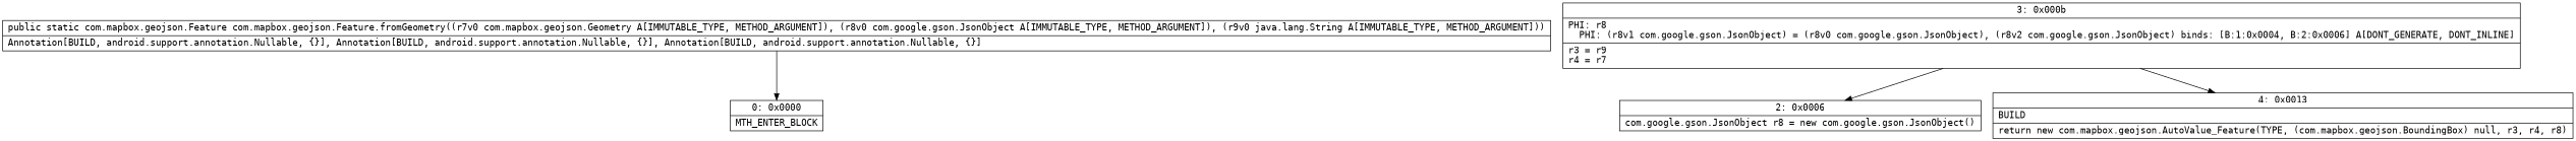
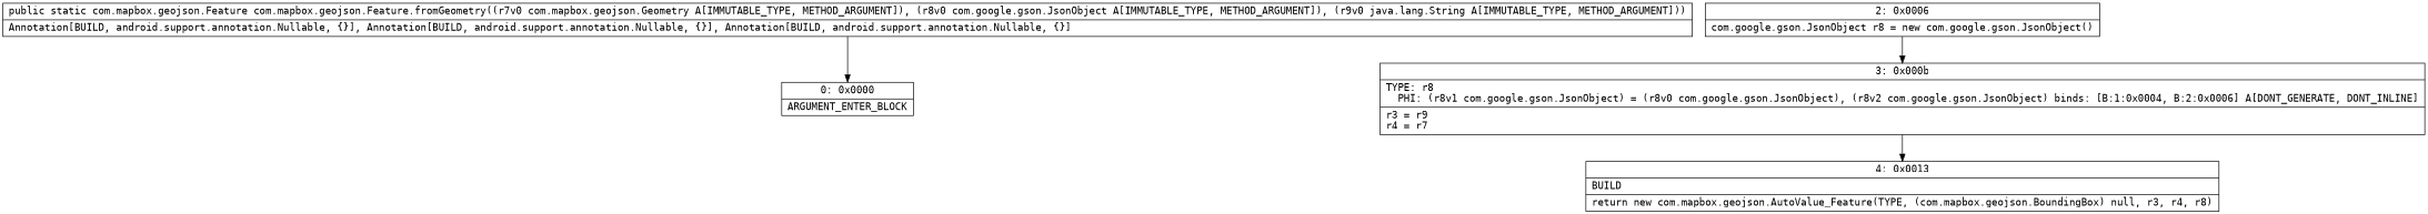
  digraph {
    fontname="DejaVu Sans Mono"
    node [fontname="DejaVu Sans Mono" shape=record]
    edge [fontname="DejaVu Sans Mono"]
-   n1 [label="{0\:\ 0x0000|MTH_ENTER_BLOCK\l}"]
+   n1 [label="{0\:\ 0x0000|ARGUMENT_ENTER_BLOCK\l}"]
    n2 [label="{2\:\ 0x0006|com.google.gson.JsonObject r8 = new com.google.gson.JsonObject()\l}"]
-   n3 [label="{3\:\ 0x000b|PHI: r8 \l  PHI: (r8v1 com.google.gson.JsonObject) = (r8v0 com.google.gson.JsonObject), (r8v2 com.google.gson.JsonObject) binds: [B:1:0x0004, B:2:0x0006] A[DONT_GENERATE, DONT_INLINE]\l|r3 = r9\lr4 = r7\l}"]
+   n3 [label="{3\:\ 0x000b|TYPE: r8 \l  PHI: (r8v1 com.google.gson.JsonObject) = (r8v0 com.google.gson.JsonObject), (r8v2 com.google.gson.JsonObject) binds: [B:1:0x0004, B:2:0x0006] A[DONT_GENERATE, DONT_INLINE]\l|r3 = r9\lr4 = r7\l}"]
    n4 [label="{4\:\ 0x0013|BUILD\l|return new com.mapbox.geojson.AutoValue_Feature(TYPE, (com.mapbox.geojson.BoundingBox) null, r3, r4, r8)\l}"]
    n5 [label="{public static com.mapbox.geojson.Feature com.mapbox.geojson.Feature.fromGeometry((r7v0 com.mapbox.geojson.Geometry A[IMMUTABLE_TYPE, METHOD_ARGUMENT]), (r8v0 com.google.gson.JsonObject A[IMMUTABLE_TYPE, METHOD_ARGUMENT]), (r9v0 java.lang.String A[IMMUTABLE_TYPE, METHOD_ARGUMENT]))  | Annotation[BUILD, android.support.annotation.Nullable, \{\}], Annotation[BUILD, android.support.annotation.Nullable, \{\}], Annotation[BUILD, android.support.annotation.Nullable, \{\}]\l}"]
-   n3 -> n2
+   n2 -> n3
    n3 -> n4
    n5 -> n1
  }
